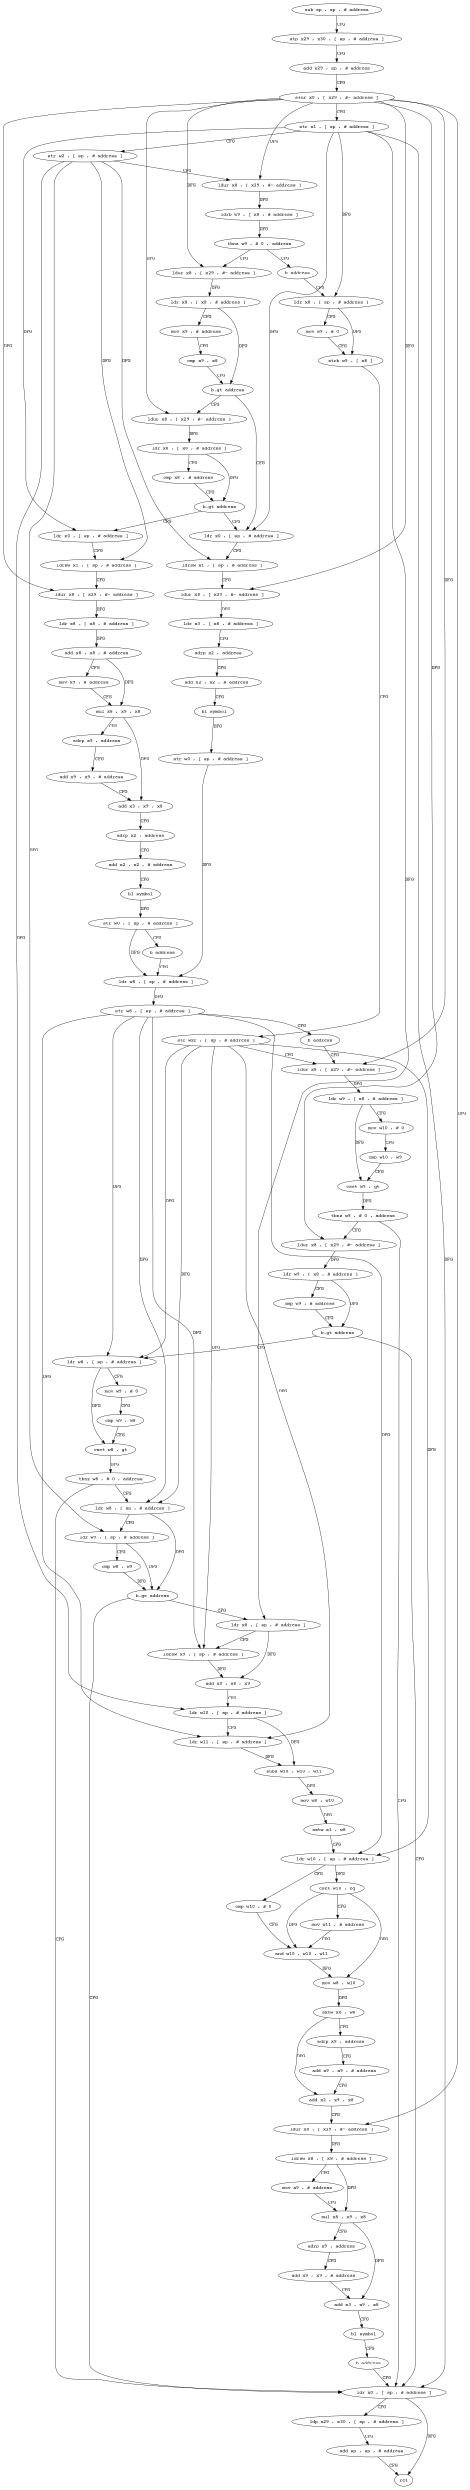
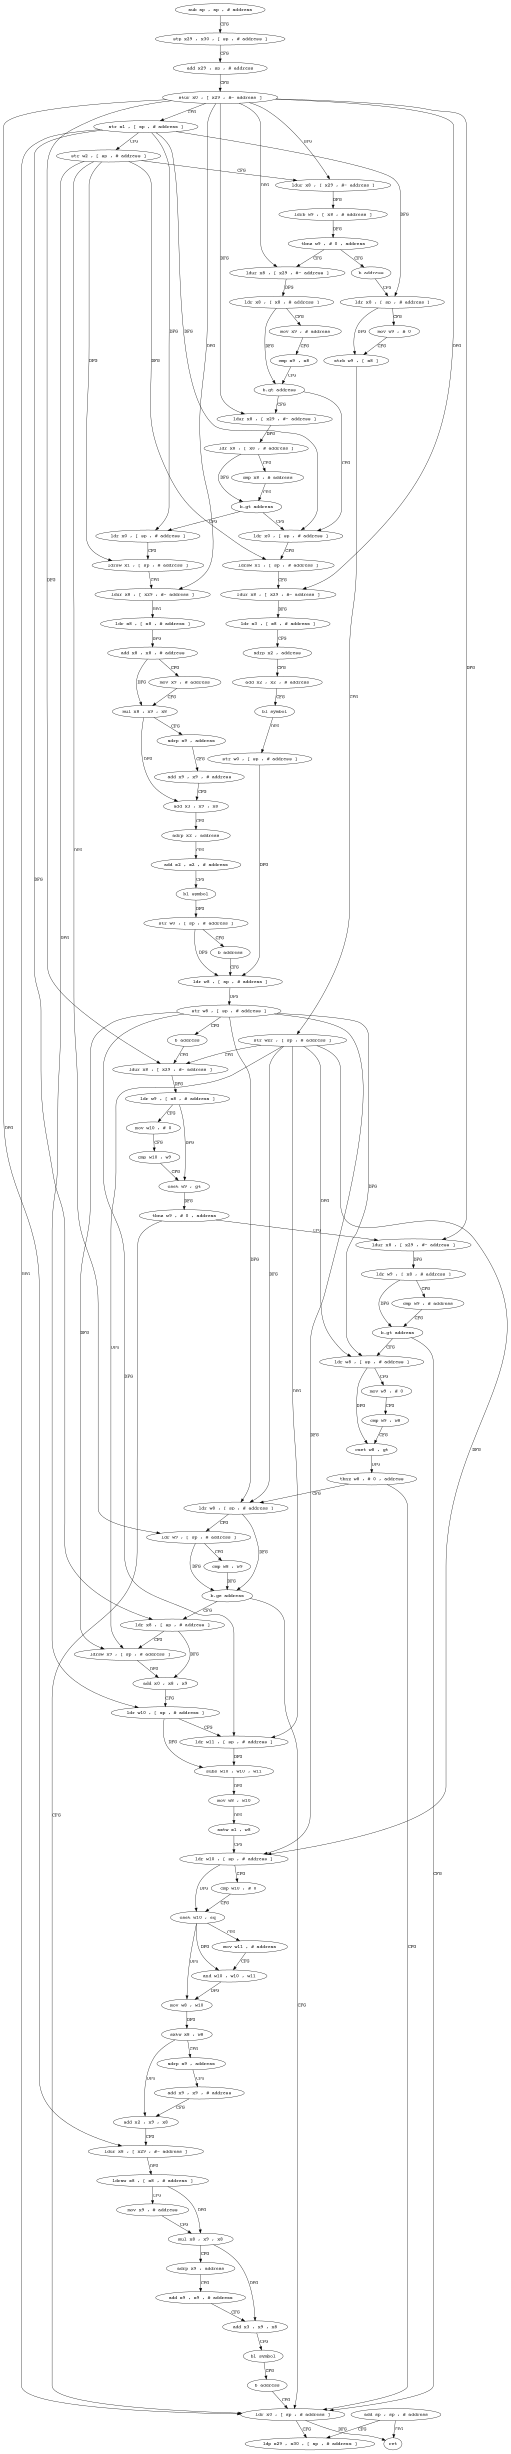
  digraph {
    fontname="Courier Prime"
    node [fontname="Courier Prime"]
    edge [fontname="Courier Prime"]
    n1 [label="sub sp , sp , # address"]
    n2 [label="stp x29 , x30 , [ sp , # address ]"]
    n3 [label="add x29 , sp , # address"]
    n4 [label="stur x0 , [ x29 , #- address ]"]
    n5 [label="str x1 , [ sp , # address ]"]
    n6 [label="ldur x8 , [ x29 , #- address ]"]
    n7 [label="ldur x8 , [ x29 , #- address ]"]
    n8 [label="ldur x8 , [ x29 , #- address ]"]
    n9 [label="ldur x8 , [ x29 , #- address ]"]
    n10 [label="ldur x8 , [ x29 , #- address ]"]
    n11 [label="ldur x8 , [ x29 , #- address ]"]
    n12 [label="ldur x8 , [ x29 , #- address ]"]
    n13 [label="ldur x8 , [ x29 , #- address ]"]
    n14 [label="str w2 , [ sp , # address ]"]
    n15 [label="ldr x0 , [ sp , # address ]"]
    n16 [label="ldr x8 , [ sp , # address ]"]
    n17 [label="ldr x0 , [ sp , # address ]"]
    n18 [label="ldr x0 , [ sp , # address ]"]
    n19 [label="ldr x8 , [ sp , # address ]"]
    n20 [label="ldrb w9 , [ x8 , # address ]"]
    n21 [label="ldr x8 , [ x8 , # address ]"]
    n22 [label="ldr x8 , [ x8 , # address ]"]
    n23 [label="ldr x3 , [ x8 , # address ]"]
    n24 [label="ldr w9 , [ x8 , # address ]"]
    n25 [label="ldr w9 , [ x8 , # address ]"]
    n26 [label="ldr x8 , [ x8 , # address ]"]
    n27 [label="ldrsw x8 , [ x8 , # address ]"]
    n28 [label="ldrsw x1 , [ sp , # address ]"]
    n29 [label="ldrsw x1 , [ sp , # address ]"]
    n30 [label="ldr w9 , [ sp , # address ]"]
    n31 [label="ldr w10 , [ sp , # address ]"]
    n32 [label="mov w9 , # 0"]
    n33 [label="strb w9 , [ x8 ]"]
    n34 [label="ldp x29 , x30 , [ sp , # address ]"]
    n35 [label=ret]
    n36 [label="ldrsw x9 , [ sp , # address ]"]
    n37 [label="add x0 , x8 , x9"]
    n38 [label="b.ge address"]
    n39 [label="cmp w8 , w9"]
    n40 [label="ldr w11 , [ sp , # address ]"]
    n41 [label="subs w10 , w10 , w11"]
    n42 [label="tbnz w9 , # 0 , address"]
    n43 [label="b address"]
    n44 [label="mov x9 , # address"]
    n45 [label="b.gt address"]
    n46 [label="cmp x9 , x8"]
    n47 [label="cmp x8 , # address"]
    n48 [label="b.gt address"]
    n49 [label="str wzr , [ sp , # address ]"]
    n50 [label="adrp x2 , address"]
    n51 [label="add x2 , x2 , # address"]
    n52 [label="bl symbol"]
    n53 [label="str w0 , [ sp , # address ]"]
    n54 [label="ldr w8 , [ sp , # address ]"]
    n55 [label="str w8 , [ sp , # address ]"]
    n56 [label="ldr w8 , [ sp , # address ]"]
    n57 [label="ldr w8 , [ sp , # address ]"]
    n58 [label="ldr w10 , [ sp , # address ]"]
    n59 [label="b address"]
    n60 [label="mov w9 , # 0"]
    n61 [label="cset w8 , gt"]
    n62 [label="cmp w10 , # 0"]
    n63 [label="cset w10 , eq"]
    n64 [label="mov w10 , # 0"]
    n65 [label="cset w9 , gt"]
    n66 [label="cmp w10 , w9"]
    n67 [label="tbnz w9 , # 0 , address"]
    n68 [label="add sp , sp , # address"]
    n69 [label="cmp w9 , # address"]
    n70 [label="b.gt address"]
    n71 [label="add x8 , x8 , # address"]
    n72 [label="mov x9 , # address"]
    n73 [label="mul x8 , x9 , x8"]
    n74 [label="adrp x9 , address"]
    n75 [label="add x3 , x9 , x8"]
    n76 [label="add x9 , x9 , # address"]
    n77 [label="adrp x2 , address"]
    n78 [label="add x2 , x2 , # address"]
    n79 [label="bl symbol"]
    n80 [label="str w0 , [ sp , # address ]"]
    n81 [label="b address"]
    n82 [label="cmp w9 , w8"]
    n83 [label="tbnz w8 , # 0 , address"]
    n84 [label="mov w8 , w10"]
    n85 [label="sxtw x1 , w8"]
    n86 [label="mov w11 , # address"]
    n87 [label="and w10 , w10 , w11"]
    n88 [label="mov w8 , w10"]
    n89 [label="sxtw x8 , w8"]
    n90 [label="adrp x9 , address"]
    n91 [label="add x2 , x9 , x8"]
    n92 [label="add x9 , x9 , # address"]
    n93 [label="mov x9 , # address"]
    n94 [label="mul x8 , x9 , x8"]
    n95 [label="adrp x9 , address"]
    n96 [label="add x3 , x9 , x8"]
    n97 [label="add x9 , x9 , # address"]
    n98 [label="bl symbol"]
    n99 [label="b address"]
    n1 -> n2 [label=CFG]
    n2 -> n3 [label=CFG]
    n3 -> n4 [label=CFG]
    n4 -> n5 [label=CFG]
    n4 -> n6 [label=DFG]
    n4 -> n7 [label=DFG]
    n4 -> n8 [label=DFG]
    n4 -> n9 [label=DFG]
    n4 -> n10 [label=DFG]
    n4 -> n11 [label=DFG]
    n4 -> n12 [label=DFG]
    n4 -> n13 [label=DFG]
    n5 -> n14 [label=CFG]
    n5 -> n15 [label=DFG]
    n5 -> n16 [label=DFG]
    n5 -> n17 [label=DFG]
    n5 -> n18 [label=DFG]
    n5 -> n19 [label=DFG]
    n6 -> n20 [label=DFG]
    n7 -> n21 [label=DFG]
    n8 -> n22 [label=DFG]
    n9 -> n23 [label=DFG]
    n10 -> n24 [label=DFG]
    n11 -> n25 [label=DFG]
    n12 -> n26 [label=DFG]
    n13 -> n27 [label=DFG]
    n14 -> n6 [label=CFG]
    n14 -> n28 [label=DFG]
    n14 -> n29 [label=DFG]
    n14 -> n30 [label=DFG]
    n14 -> n31 [label=DFG]
    n15 -> n28 [label=CFG]
    n16 -> n32 [label=CFG]
    n16 -> n33 [label=DFG]
    n17 -> n29 [label=CFG]
    n18 -> n34 [label=CFG]
    n18 -> n35 [label=DFG]
    n19 -> n36 [label=CFG]
    n19 -> n37 [label=DFG]
    n20 -> n42 [label=DFG]
    n21 -> n44 [label=CFG]
    n21 -> n45 [label=DFG]
    n22 -> n47 [label=CFG]
    n22 -> n48 [label=DFG]
    n23 -> n50 [label=CFG]
    n24 -> n64 [label=CFG]
    n24 -> n65 [label=DFG]
    n25 -> n69 [label=CFG]
    n25 -> n70 [label=DFG]
    n26 -> n71 [label=DFG]
    n27 -> n93 [label=CFG]
    n27 -> n94 [label=DFG]
    n28 -> n9 [label=CFG]
    n29 -> n12 [label=CFG]
    n30 -> n38 [label=DFG]
    n30 -> n39 [label=CFG]
    n31 -> n40 [label=CFG]
    n31 -> n41 [label=DFG]
    n32 -> n33 [label=CFG]
    n33 -> n49 [label=CFG]
-   n34 -> n68 [label=CFG]
+   n68 -> n34 [label=CFG]
    n36 -> n37 [label=DFG]
    n37 -> n31 [label=CFG]
    n38 -> n18 [label=CFG]
    n38 -> n19 [label=CFG]
    n39 -> n38 [label=DFG]
    n40 -> n41 [label=DFG]
    n41 -> n84 [label=DFG]
    n42 -> n7 [label=CFG]
    n42 -> n43 [label=CFG]
    n43 -> n16 [label=CFG]
    n44 -> n46 [label=CFG]
    n45 -> n8 [label=CFG]
    n45 -> n15 [label=CFG]
    n46 -> n45 [label=CFG]
    n47 -> n48 [label=CFG]
    n48 -> n15 [label=CFG]
    n48 -> n17 [label=CFG]
    n49 -> n10 [label=CFG]
    n49 -> n36 [label=DFG]
    n49 -> n40 [label=DFG]
    n49 -> n56 [label=DFG]
    n49 -> n57 [label=DFG]
    n49 -> n58 [label=DFG]
    n50 -> n51 [label=CFG]
    n51 -> n52 [label=CFG]
    n52 -> n53 [label=DFG]
    n53 -> n54 [label=DFG]
    n54 -> n55 [label=DFG]
    n55 -> n36 [label=DFG]
    n55 -> n40 [label=DFG]
    n55 -> n56 [label=DFG]
    n55 -> n57 [label=DFG]
    n55 -> n58 [label=DFG]
    n55 -> n59 [label=CFG]
    n56 -> n60 [label=CFG]
    n56 -> n61 [label=DFG]
    n57 -> n30 [label=CFG]
    n57 -> n38 [label=DFG]
    n58 -> n62 [label=CFG]
    n58 -> n63 [label=DFG]
    n59 -> n10 [label=CFG]
    n60 -> n82 [label=CFG]
    n61 -> n83 [label=DFG]
-   n62 -> n87 [label=CFG]
+   n62 -> n63 [label=CFG]
    n63 -> n86 [label=CFG]
    n63 -> n87 [label=DFG]
    n63 -> n88 [label=DFG]
    n64 -> n66 [label=CFG]
    n65 -> n67 [label=DFG]
    n66 -> n65 [label=CFG]
    n67 -> n11 [label=CFG]
    n67 -> n18 [label=CFG]
    n68 -> n35 [label=CFG]
    n69 -> n70 [label=CFG]
    n70 -> n18 [label=CFG]
    n70 -> n56 [label=CFG]
    n71 -> n72 [label=CFG]
    n71 -> n73 [label=DFG]
    n72 -> n73 [label=CFG]
    n73 -> n74 [label=CFG]
    n73 -> n75 [label=DFG]
    n74 -> n76 [label=CFG]
    n75 -> n77 [label=CFG]
    n76 -> n75 [label=CFG]
    n77 -> n78 [label=CFG]
    n78 -> n79 [label=CFG]
    n79 -> n80 [label=DFG]
    n80 -> n54 [label=DFG]
    n80 -> n81 [label=CFG]
    n81 -> n54 [label=CFG]
    n82 -> n61 [label=CFG]
    n83 -> n18 [label=CFG]
    n83 -> n57 [label=CFG]
    n84 -> n85 [label=DFG]
    n85 -> n58 [label=CFG]
    n86 -> n87 [label=CFG]
    n87 -> n88 [label=DFG]
    n88 -> n89 [label=DFG]
    n89 -> n90 [label=CFG]
    n89 -> n91 [label=DFG]
    n90 -> n92 [label=CFG]
    n91 -> n13 [label=CFG]
    n92 -> n91 [label=CFG]
    n93 -> n94 [label=CFG]
    n94 -> n95 [label=CFG]
    n94 -> n96 [label=DFG]
    n95 -> n97 [label=CFG]
    n96 -> n98 [label=CFG]
    n97 -> n96 [label=CFG]
    n98 -> n99 [label=CFG]
    n99 -> n18 [label=CFG]
  }
